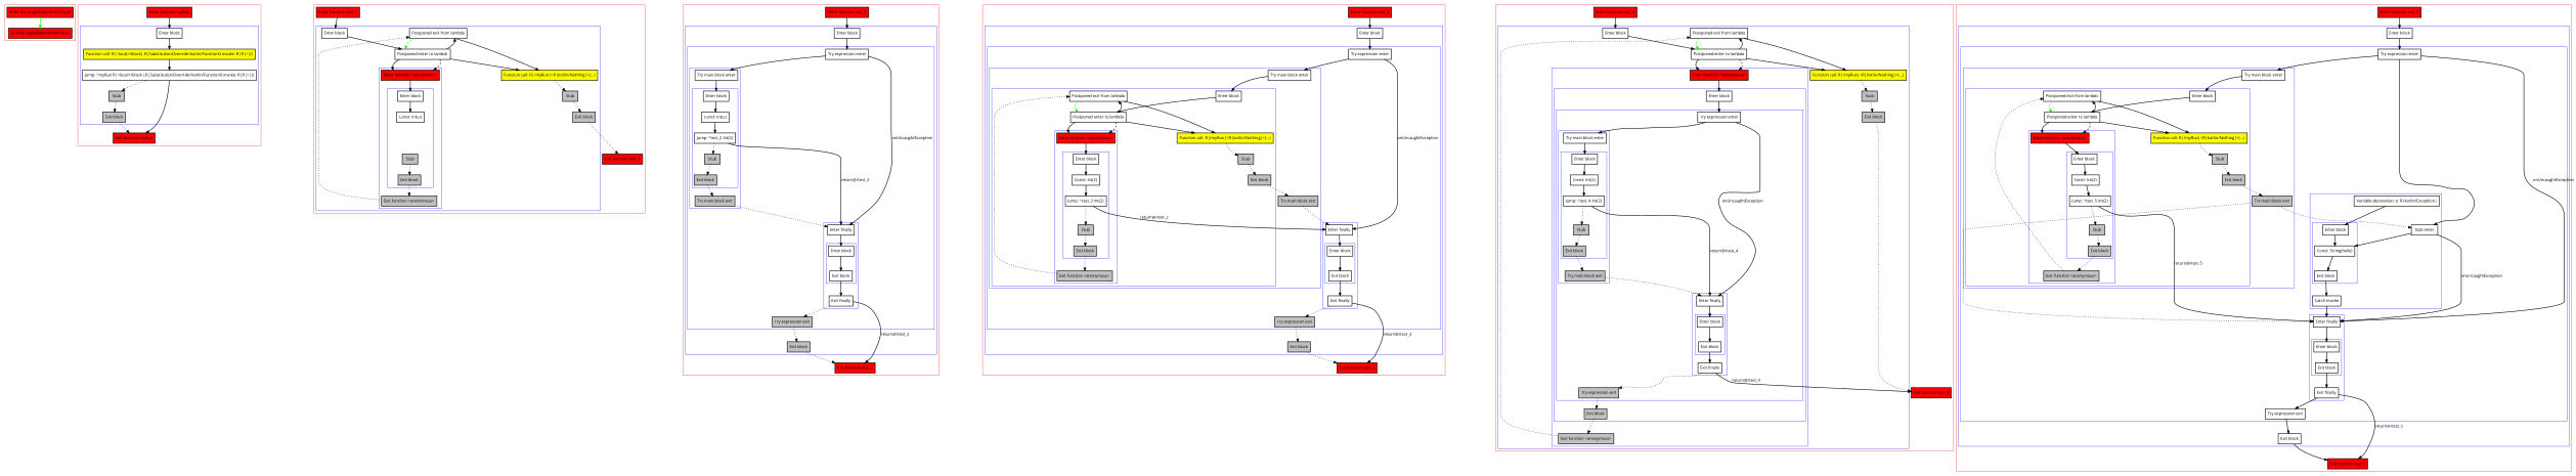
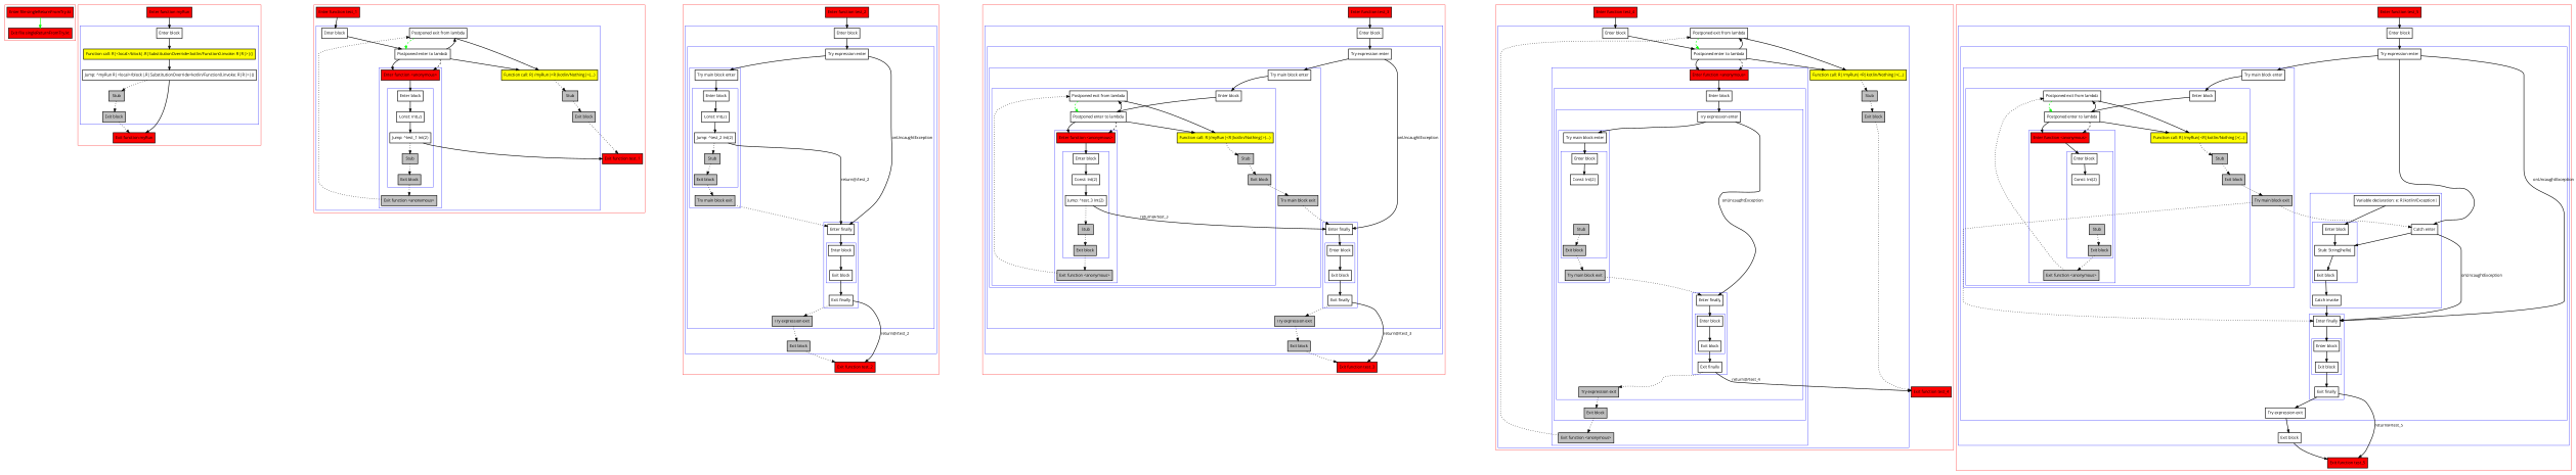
  digraph {
    fontname="Open Sans"
    nodesep=3
    node [fontname="Open Sans" penwidth=2 shape=box]
    edge [fontname="Open Sans" penwidth=2]
    n1 [fillcolor=red label="Enter file singleReturnFromTry.kt" style=filled]
    n2 [fillcolor=red label="Exit file singleReturnFromTry.kt" style=filled]
    n3 [label="Enter block"]
    n4 [fillcolor=yellow label="Function call: R|<local>/block|.R|SubstitutionOverride<kotlin/Function0.invoke: R|R|>|()" style=filled]
    n5 [label="Jump: ^myRun R|<local>/block|.R|SubstitutionOverride<kotlin/Function0.invoke: R|R|>|()"]
    n6 [fillcolor=gray label=Stub style=filled]
    n7 [fillcolor=gray label="Exit block" style=filled]
    n8 [fillcolor=red label="Enter function myRun" style=filled]
    n9 [fillcolor=red label="Exit function myRun" style=filled]
    n10 [label="Enter block"]
    n11 [label="Const: Int(2)"]
+   n12 [label="Jump: ^test_1 Int(2)"]
    n13 [fillcolor=gray label=Stub style=filled]
    n14 [fillcolor=gray label="Exit block" style=filled]
    n15 [fillcolor=red label="Enter function <anonymous>" style=filled]
    n16 [fillcolor=gray label="Exit function <anonymous>" style=filled]
    n17 [label="Enter block"]
    n18 [label="Postponed enter to lambda"]
    n19 [label="Postponed exit from lambda"]
    n20 [fillcolor=yellow label="Function call: R|/myRun|<R|kotlin/Nothing|>(...)" style=filled]
    n21 [fillcolor=gray label=Stub style=filled]
    n22 [fillcolor=gray label="Exit block" style=filled]
    n23 [fillcolor=red label="Enter function test_1" style=filled]
    n24 [fillcolor=red label="Exit function test_1" style=filled]
    n25 [label="Enter block"]
    n26 [label="Const: Int(2)"]
    n27 [label="Jump: ^test_2 Int(2)"]
    n28 [fillcolor=gray label=Stub style=filled]
    n29 [fillcolor=gray label="Exit block" style=filled]
    n30 [label="Try main block enter"]
    n31 [fillcolor=gray label="Try main block exit" style=filled]
    n32 [label="Enter block"]
    n33 [label="Exit block"]
    n34 [label="Enter finally"]
    n35 [label="Exit finally"]
    n36 [label="Try expression enter"]
    n37 [fillcolor=gray label="Try expression exit" style=filled]
    n38 [label="Enter block"]
    n39 [fillcolor=gray label="Exit block" style=filled]
    n40 [fillcolor=red label="Enter function test_2" style=filled]
    n41 [fillcolor=red label="Exit function test_2" style=filled]
    n42 [label="Enter block"]
    n43 [label="Const: Int(2)"]
    n44 [label="Jump: ^test_3 Int(2)"]
    n45 [fillcolor=gray label=Stub style=filled]
    n46 [fillcolor=gray label="Exit block" style=filled]
    n47 [fillcolor=red label="Enter function <anonymous>" style=filled]
    n48 [fillcolor=gray label="Exit function <anonymous>" style=filled]
    n49 [label="Enter block"]
    n50 [label="Postponed enter to lambda"]
    n51 [label="Postponed exit from lambda"]
    n52 [fillcolor=yellow label="Function call: R|/myRun|<R|kotlin/Nothing|>(...)" style=filled]
    n53 [fillcolor=gray label=Stub style=filled]
    n54 [fillcolor=gray label="Exit block" style=filled]
    n55 [label="Try main block enter"]
    n56 [fillcolor=gray label="Try main block exit" style=filled]
    n57 [label="Enter block"]
    n58 [label="Exit block"]
    n59 [label="Enter finally"]
    n60 [label="Exit finally"]
    n61 [label="Try expression enter"]
    n62 [fillcolor=gray label="Try expression exit" style=filled]
    n63 [label="Enter block"]
    n64 [fillcolor=gray label="Exit block" style=filled]
    n65 [fillcolor=red label="Enter function test_3" style=filled]
    n66 [fillcolor=red label="Exit function test_3" style=filled]
    n67 [label="Enter block"]
    n68 [label="Const: Int(2)"]
-   n69 [label="Jump: ^test_4 Int(2)"]
    n70 [fillcolor=gray label=Stub style=filled]
    n71 [fillcolor=gray label="Exit block" style=filled]
    n72 [label="Try main block enter"]
    n73 [fillcolor=gray label="Try main block exit" style=filled]
    n74 [label="Enter block"]
    n75 [label="Exit block"]
    n76 [label="Enter finally"]
    n77 [label="Exit finally"]
    n78 [label="Try expression enter"]
    n79 [fillcolor=gray label="Try expression exit" style=filled]
    n80 [label="Enter block"]
    n81 [fillcolor=gray label="Exit block" style=filled]
    n82 [fillcolor=red label="Enter function <anonymous>" style=filled]
    n83 [fillcolor=gray label="Exit function <anonymous>" style=filled]
    n84 [label="Enter block"]
    n85 [label="Postponed enter to lambda"]
    n86 [label="Postponed exit from lambda"]
    n87 [fillcolor=yellow label="Function call: R|/myRun|<R|kotlin/Nothing|>(...)" style=filled]
    n88 [fillcolor=gray label=Stub style=filled]
    n89 [fillcolor=gray label="Exit block" style=filled]
    n90 [fillcolor=red label="Enter function test_4" style=filled]
    n91 [fillcolor=red label="Exit function test_4" style=filled]
    n92 [label="Enter block"]
    n93 [label="Const: Int(2)"]
-   n94 [label="Jump: ^test_5 Int(2)"]
    n95 [fillcolor=gray label=Stub style=filled]
    n96 [fillcolor=gray label="Exit block" style=filled]
    n97 [fillcolor=red label="Enter function <anonymous>" style=filled]
    n98 [fillcolor=gray label="Exit function <anonymous>" style=filled]
    n99 [label="Enter block"]
    n100 [label="Postponed enter to lambda"]
    n101 [label="Postponed exit from lambda"]
    n102 [fillcolor=yellow label="Function call: R|/myRun|<R|kotlin/Nothing|>(...)" style=filled]
    n103 [fillcolor=gray label=Stub style=filled]
    n104 [fillcolor=gray label="Exit block" style=filled]
    n105 [label="Try main block enter"]
    n106 [fillcolor=gray label="Try main block exit" style=filled]
    n107 [label="Enter block"]
-   n108 [label="Const: String(hello)"]
+   n108 [label="Stub: String(hello)"]
    n109 [label="Exit block"]
-   n110 [label="Stub enter"]
+   n110 [label="Catch enter"]
    n111 [label="Variable declaration: e: R|kotlin/Exception|"]
    n112 [label="Catch invoke"]
    n113 [label="Enter block"]
    n114 [label="Exit block"]
    n115 [label="Enter finally"]
    n116 [label="Exit finally"]
    n117 [label="Try expression enter"]
    n118 [label="Try expression exit"]
    n119 [label="Enter block"]
    n120 [label="Exit block"]
    n121 [fillcolor=red label="Enter function test_5" style=filled]
    n122 [fillcolor=red label="Exit function test_5" style=filled]
    subgraph cluster_1 {
      color=red
      n1
      n2
    }
    subgraph cluster_2 {
      color=red
      n8
      n9
      subgraph cluster_3 {
        color=blue
        n3
        n4
        n5
        n6
        n7
      }
    }
    subgraph cluster_4 {
      color=red
      n23
      n24
      subgraph cluster_5 {
        color=blue
        n17
        n18
        n19
        n20
        n21
        n22
        subgraph cluster_6 {
          color=blue
          n15
          n16
          subgraph cluster_7 {
            color=blue
            n10
            n11
+           n12
            n13
            n14
          }
        }
      }
    }
    subgraph cluster_8 {
      color=red
      n40
      n41
      subgraph cluster_9 {
        color=blue
        n38
        n39
        subgraph cluster_10 {
          color=blue
          n36
          n37
          subgraph cluster_11 {
            color=blue
            n30
            n31
            subgraph cluster_12 {
              color=blue
              n25
              n26
              n27
              n28
              n29
            }
          }
          subgraph cluster_13 {
            color=blue
            n34
            n35
            subgraph cluster_14 {
              color=blue
              n32
              n33
            }
          }
        }
      }
    }
    subgraph cluster_15 {
      color=red
      n65
      n66
      subgraph cluster_16 {
        color=blue
        n63
        n64
        subgraph cluster_17 {
          color=blue
          n61
          n62
          subgraph cluster_18 {
            color=blue
            n55
            n56
            subgraph cluster_19 {
              color=blue
              n49
              n50
              n51
              n52
              n53
              n54
              subgraph cluster_20 {
                color=blue
                n47
                n48
                subgraph cluster_21 {
                  color=blue
                  n42
                  n43
                  n44
                  n45
                  n46
                }
              }
            }
          }
          subgraph cluster_22 {
            color=blue
            n59
            n60
            subgraph cluster_23 {
              color=blue
              n57
              n58
            }
          }
        }
      }
    }
    subgraph cluster_24 {
      color=red
      n90
      n91
      subgraph cluster_25 {
        color=blue
        n84
        n85
        n86
        n87
        n88
        n89
        subgraph cluster_26 {
          color=blue
          n82
          n83
          subgraph cluster_27 {
            color=blue
            n80
            n81
            subgraph cluster_28 {
              color=blue
              n78
              n79
              subgraph cluster_29 {
                color=blue
                n72
                n73
                subgraph cluster_30 {
                  color=blue
                  n67
                  n68
-                 n69
                  n70
                  n71
                }
              }
              subgraph cluster_31 {
                color=blue
                n76
                n77
                subgraph cluster_32 {
                  color=blue
                  n74
                  n75
                }
              }
            }
          }
        }
      }
    }
    subgraph cluster_33 {
      color=red
      n121
      n122
      subgraph cluster_34 {
        color=blue
        n119
        n120
        subgraph cluster_35 {
          color=blue
          n117
          n118
          subgraph cluster_36 {
            color=blue
            n105
            n106
            subgraph cluster_37 {
              color=blue
              n99
              n100
              n101
              n102
              n103
              n104
              subgraph cluster_38 {
                color=blue
                n97
                n98
                subgraph cluster_39 {
                  color=blue
                  n92
                  n93
-                 n94
                  n95
                  n96
                }
              }
            }
          }
          subgraph cluster_40 {
            color=blue
            n110
            n111
            n112
            subgraph cluster_41 {
              color=blue
              n107
              n108
              n109
            }
          }
          subgraph cluster_42 {
            color=blue
            n115
            n116
            subgraph cluster_43 {
              color=blue
              n113
              n114
            }
          }
        }
      }
    }
    n1 -> n2 [color=green]
    n3 -> n4
    n4 -> n5
    n5 -> n6 [style=dotted]
    n5 -> n9
    n6 -> n7 [style=dotted]
    n7 -> n9 [style=dotted]
    n8 -> n3
    n10 -> n11
+   n11 -> n12
+   n12 -> n13 [style=dotted]
+   n12 -> n24
    n13 -> n14 [style=dotted]
    n14 -> n16 [style=dotted]
    n15 -> n10
    n16 -> n19 [style=dotted]
    n17 -> n18
    n18 -> n15
    n18 -> n15 [style=dashed]
    n18 -> n19
    n18 -> n20
    n19 -> n18 [color=green style=dashed]
    n19 -> n20
    n20 -> n21 [style=dotted]
    n21 -> n22 [style=dotted]
    n22 -> n24 [style=dotted]
    n23 -> n17
    n25 -> n26
    n26 -> n27
    n27 -> n28 [style=dotted]
    n27 -> n34 [label="return@/test_2"]
    n28 -> n29 [style=dotted]
    n29 -> n31 [style=dotted]
    n30 -> n25
    n31 -> n34 [style=dotted]
    n32 -> n33
    n33 -> n35
    n34 -> n32
    n35 -> n37 [style=dotted]
    n35 -> n41 [label="return@/test_2"]
    n36 -> n30
    n36 -> n34 [label=onUncaughtException]
    n37 -> n39 [style=dotted]
    n38 -> n36
    n39 -> n41 [style=dotted]
    n40 -> n38
    n42 -> n43
    n43 -> n44
    n44 -> n45 [style=dotted]
    n44 -> n59 [label="return@/test_3"]
    n45 -> n46 [style=dotted]
    n46 -> n48 [style=dotted]
    n47 -> n42
    n48 -> n51 [style=dotted]
    n49 -> n50
    n50 -> n47
    n50 -> n47 [style=dashed]
    n50 -> n51
    n50 -> n52
    n51 -> n50 [color=green style=dashed]
    n51 -> n52
    n52 -> n53 [style=dotted]
    n53 -> n54 [style=dotted]
    n54 -> n56 [style=dotted]
    n55 -> n49
    n56 -> n59 [style=dotted]
    n57 -> n58
    n58 -> n60
    n59 -> n57
    n60 -> n62 [style=dotted]
    n60 -> n66 [label="return@/test_3"]
    n61 -> n55
    n61 -> n59 [label=onUncaughtException]
    n62 -> n64 [style=dotted]
    n63 -> n61
    n64 -> n66 [style=dotted]
    n65 -> n63
    n67 -> n68
-   n68 -> n69
-   n69 -> n70 [style=dotted]
-   n69 -> n76 [label="return@/test_4"]
    n70 -> n71 [style=dotted]
    n71 -> n73 [style=dotted]
    n72 -> n67
    n73 -> n76 [style=dotted]
    n74 -> n75
    n75 -> n77
    n76 -> n74
    n77 -> n79 [style=dotted]
    n77 -> n91 [label="return@/test_4"]
    n78 -> n72
    n78 -> n76 [label=onUncaughtException]
    n79 -> n81 [style=dotted]
    n80 -> n78
    n81 -> n83 [style=dotted]
    n82 -> n80
    n83 -> n86 [style=dotted]
    n84 -> n85
    n85 -> n82
    n85 -> n82 [style=dashed]
    n85 -> n86
    n85 -> n87
    n86 -> n85 [color=green style=dashed]
    n86 -> n87
    n87 -> n88 [style=dotted]
    n88 -> n89 [style=dotted]
    n89 -> n91 [style=dotted]
    n90 -> n84
    n92 -> n93
-   n93 -> n94
-   n94 -> n95 [style=dotted]
-   n94 -> n115 [label="return@/test_5"]
    n95 -> n96 [style=dotted]
    n96 -> n98 [style=dotted]
    n97 -> n92
    n98 -> n101 [style=dotted]
    n99 -> n100
    n100 -> n97
    n100 -> n97 [style=dashed]
    n100 -> n101
    n100 -> n102
    n101 -> n100 [color=green style=dashed]
    n101 -> n102
    n102 -> n103 [style=dotted]
    n103 -> n104 [style=dotted]
    n104 -> n106 [style=dotted]
    n105 -> n99
    n106 -> n110 [style=dotted]
    n106 -> n115 [style=dotted]
    n107 -> n108
    n108 -> n109
    n109 -> n112
    n110 -> n108
    n110 -> n115 [label=onUncaughtException]
    n111 -> n107
    n112 -> n115
    n113 -> n114
    n114 -> n116
    n115 -> n113
    n116 -> n118
    n116 -> n122 [label="return@/test_5"]
    n117 -> n105
    n117 -> n110
    n117 -> n115 [label=onUncaughtException]
    n118 -> n120
    n119 -> n117
    n120 -> n122
    n121 -> n119
  }
